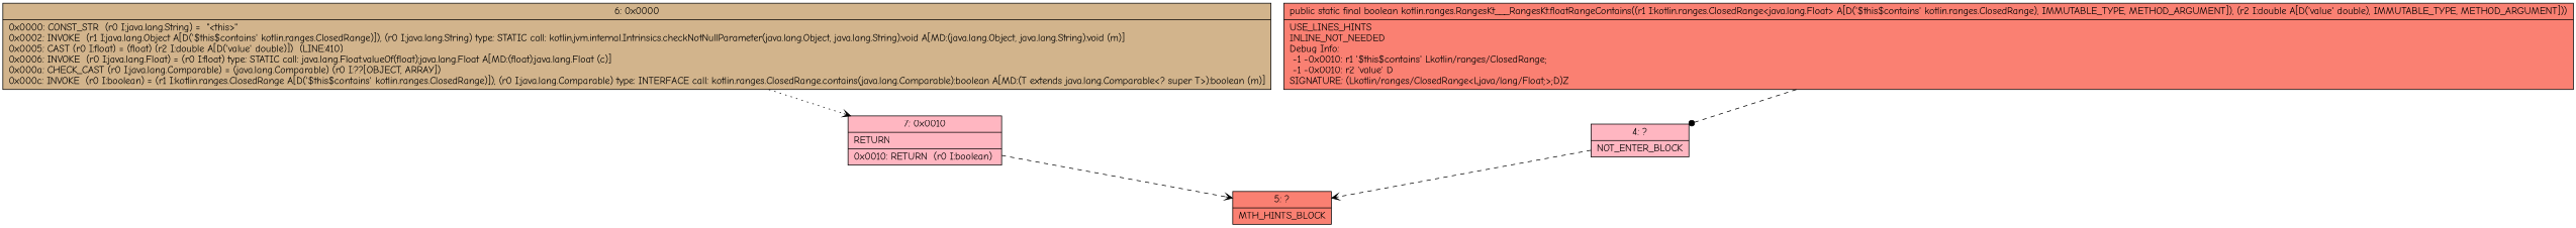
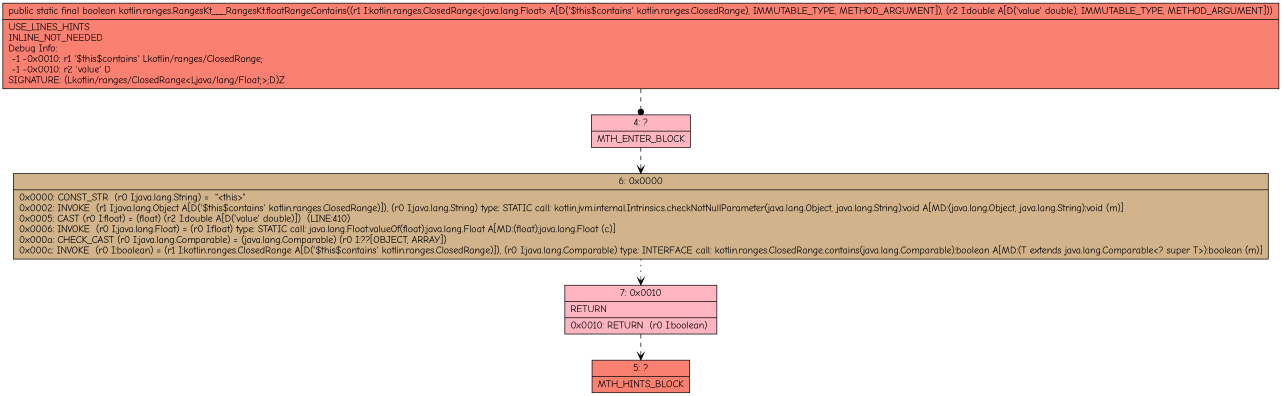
  digraph {
    fontname="Comic Neue"
    node [fillcolor=lightpink fontname="Comic Neue" shape=record style=filled]
    edge [arrowhead=vee fontname="Comic Neue" style=dashed]
-   n1 [label="{4\:\ ?|NOT_ENTER_BLOCK\l}"]
+   n1 [label="{4\:\ ?|MTH_ENTER_BLOCK\l}"]
    n2 [fillcolor=tan label="{6\:\ 0x0000|0x0000: CONST_STR  (r0 I:java.lang.String) =  \"\<this\>\" \l0x0002: INVOKE  (r1 I:java.lang.Object A[D('$this$contains' kotlin.ranges.ClosedRange)]), (r0 I:java.lang.String) type: STATIC call: kotlin.jvm.internal.Intrinsics.checkNotNullParameter(java.lang.Object, java.lang.String):void A[MD:(java.lang.Object, java.lang.String):void (m)]\l0x0005: CAST (r0 I:float) = (float) (r2 I:double A[D('value' double)])  (LINE:410)\l0x0006: INVOKE  (r0 I:java.lang.Float) = (r0 I:float) type: STATIC call: java.lang.Float.valueOf(float):java.lang.Float A[MD:(float):java.lang.Float (c)]\l0x000a: CHECK_CAST (r0 I:java.lang.Comparable) = (java.lang.Comparable) (r0 I:??[OBJECT, ARRAY]) \l0x000c: INVOKE  (r0 I:boolean) = (r1 I:kotlin.ranges.ClosedRange A[D('$this$contains' kotlin.ranges.ClosedRange)]), (r0 I:java.lang.Comparable) type: INTERFACE call: kotlin.ranges.ClosedRange.contains(java.lang.Comparable):boolean A[MD:(T extends java.lang.Comparable\<? super T\>):boolean (m)]\l}"]
    n3 [label="{7\:\ 0x0010|RETURN\l|0x0010: RETURN  (r0 I:boolean) \l}"]
    n4 [fillcolor=salmon label="{5\:\ ?|MTH_HINTS_BLOCK\l}"]
    n5 [fillcolor=salmon label="{public static final boolean kotlin.ranges.RangesKt___RangesKt.floatRangeContains((r1 I:kotlin.ranges.ClosedRange\<java.lang.Float\> A[D('$this$contains' kotlin.ranges.ClosedRange), IMMUTABLE_TYPE, METHOD_ARGUMENT]), (r2 I:double A[D('value' double), IMMUTABLE_TYPE, METHOD_ARGUMENT]))  | USE_LINES_HINTS\lINLINE_NOT_NEEDED\lDebug Info:\l  \-1 \-0x0010: r1 '$this$contains' Lkotlin\/ranges\/ClosedRange;\l  \-1 \-0x0010: r2 'value' D\lSIGNATURE: (Lkotlin\/ranges\/ClosedRange\<Ljava\/lang\/Float;\>;D)Z\l}"]
-   n1 -> n4
+   n1 -> n2
    n2 -> n3 [style=dotted]
    n3 -> n4
    n5 -> n1 [arrowhead=dot]
  }
